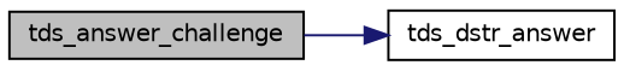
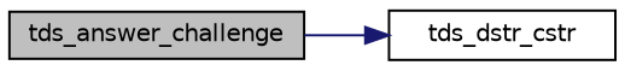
  digraph {
    rankdir=LR
    node [color=black fontname=Helvetica fontsize=10 shape=record style=filled]
    n1 [fillcolor=grey75 fontcolor=black height=0.2 label=tds_answer_challenge width=0.4]
-   n2 [fillcolor=white height=0.2 label=tds_dstr_answer width=0.4]
+   n2 [fillcolor=white height=0.2 label=tds_dstr_cstr width=0.4]
    n1 -> n2 [color=midnightblue fontname=Helvetica fontsize=10 labelfontname=Helvetica labelfontsize=10 style=solid]
  }
